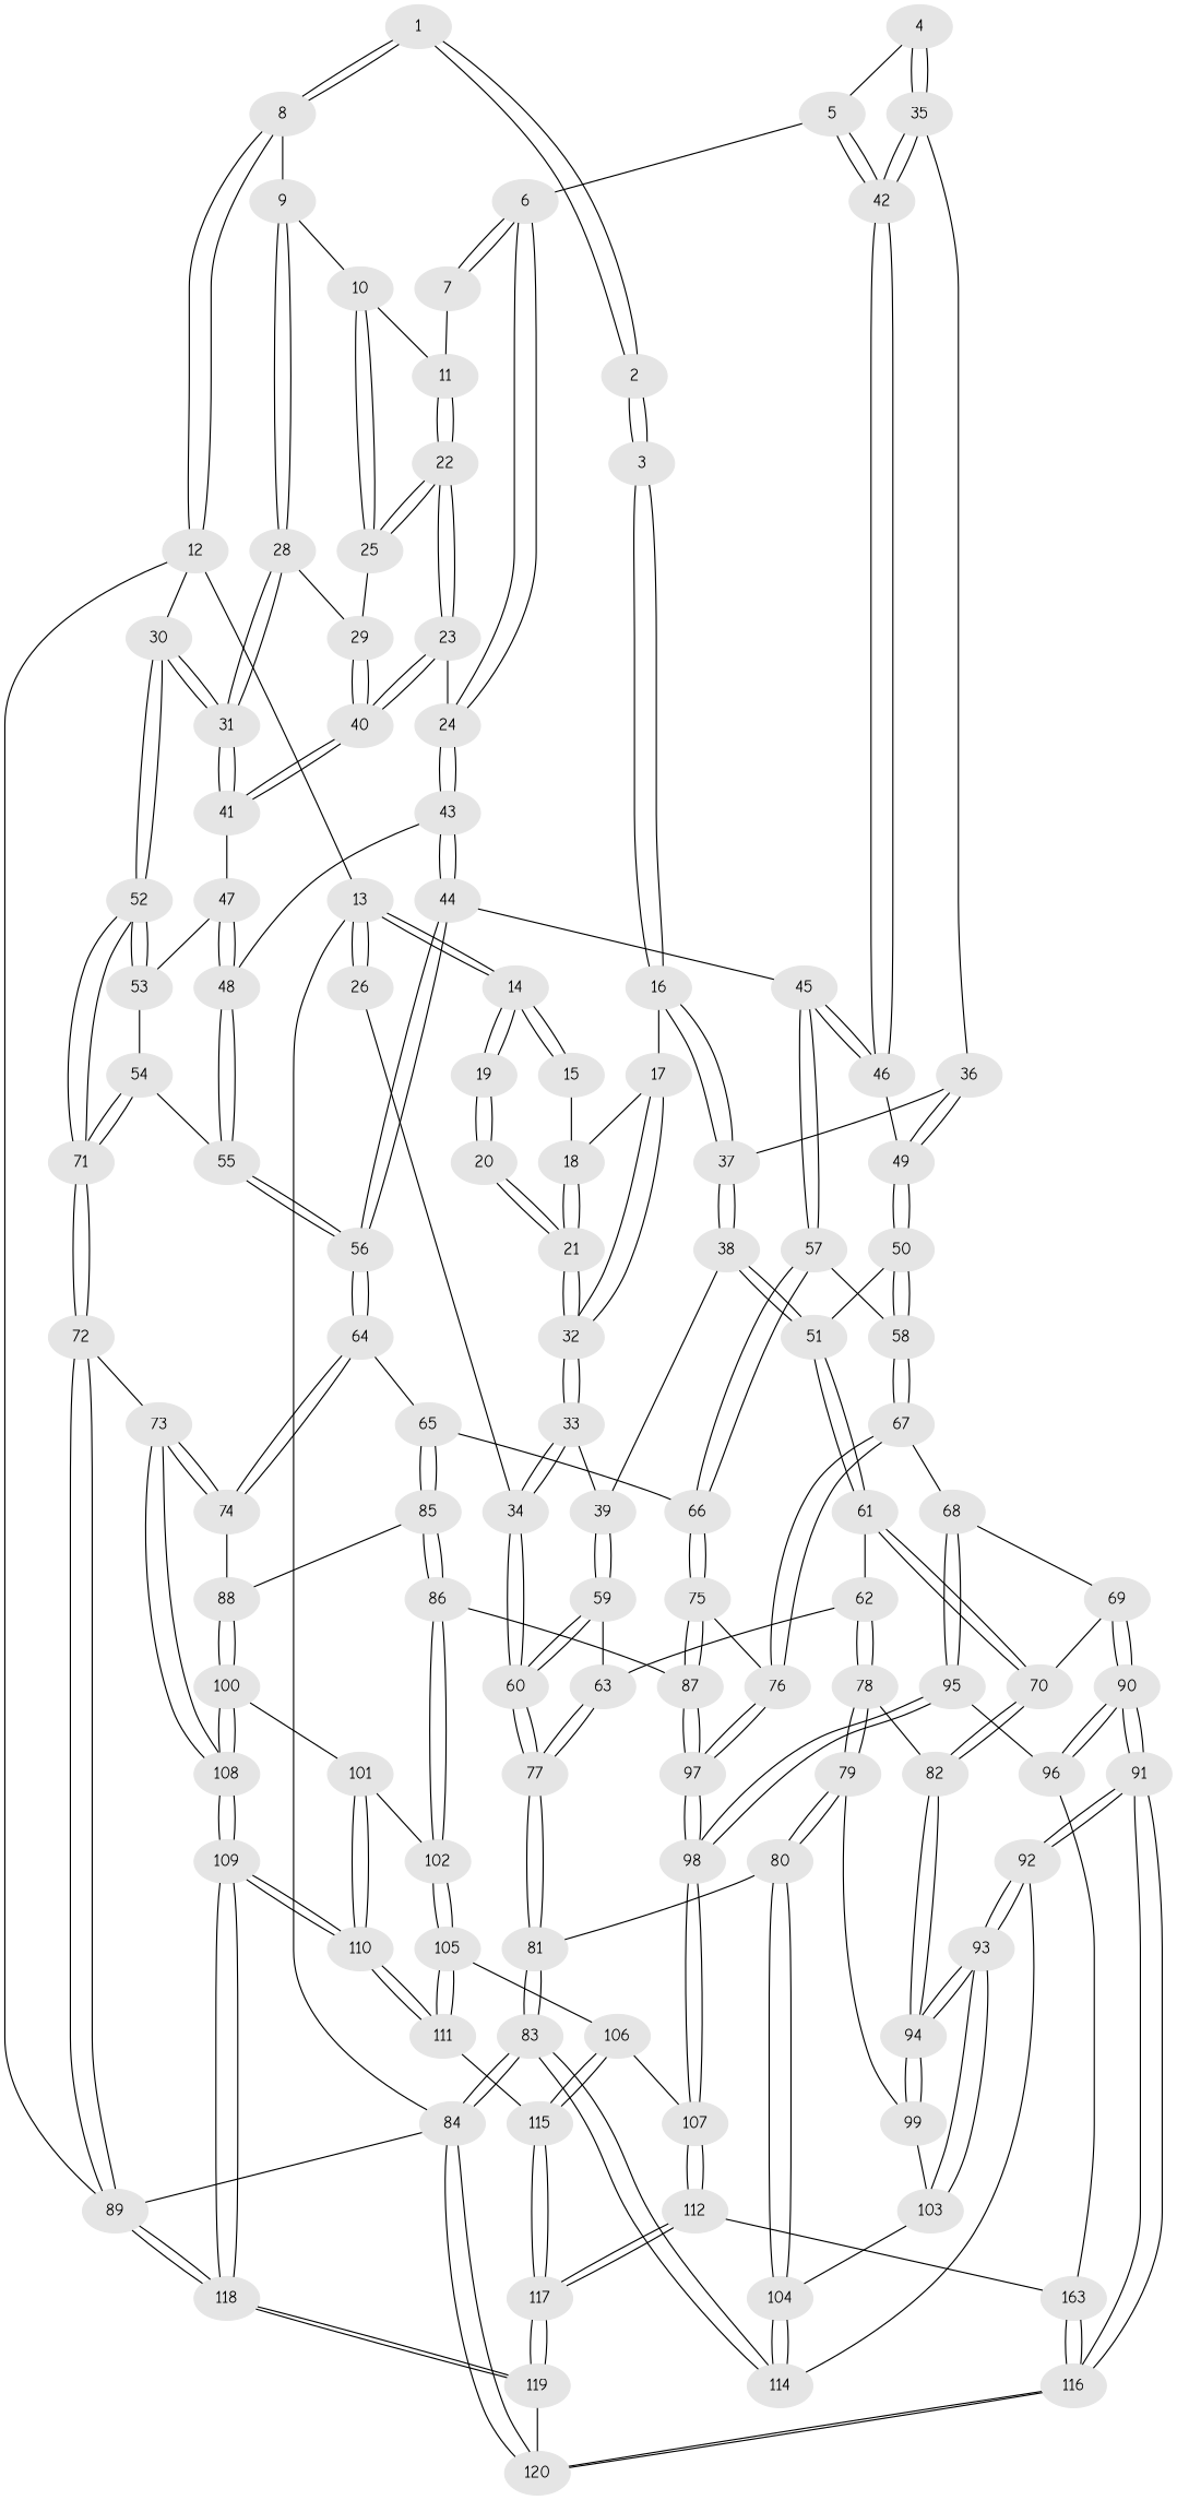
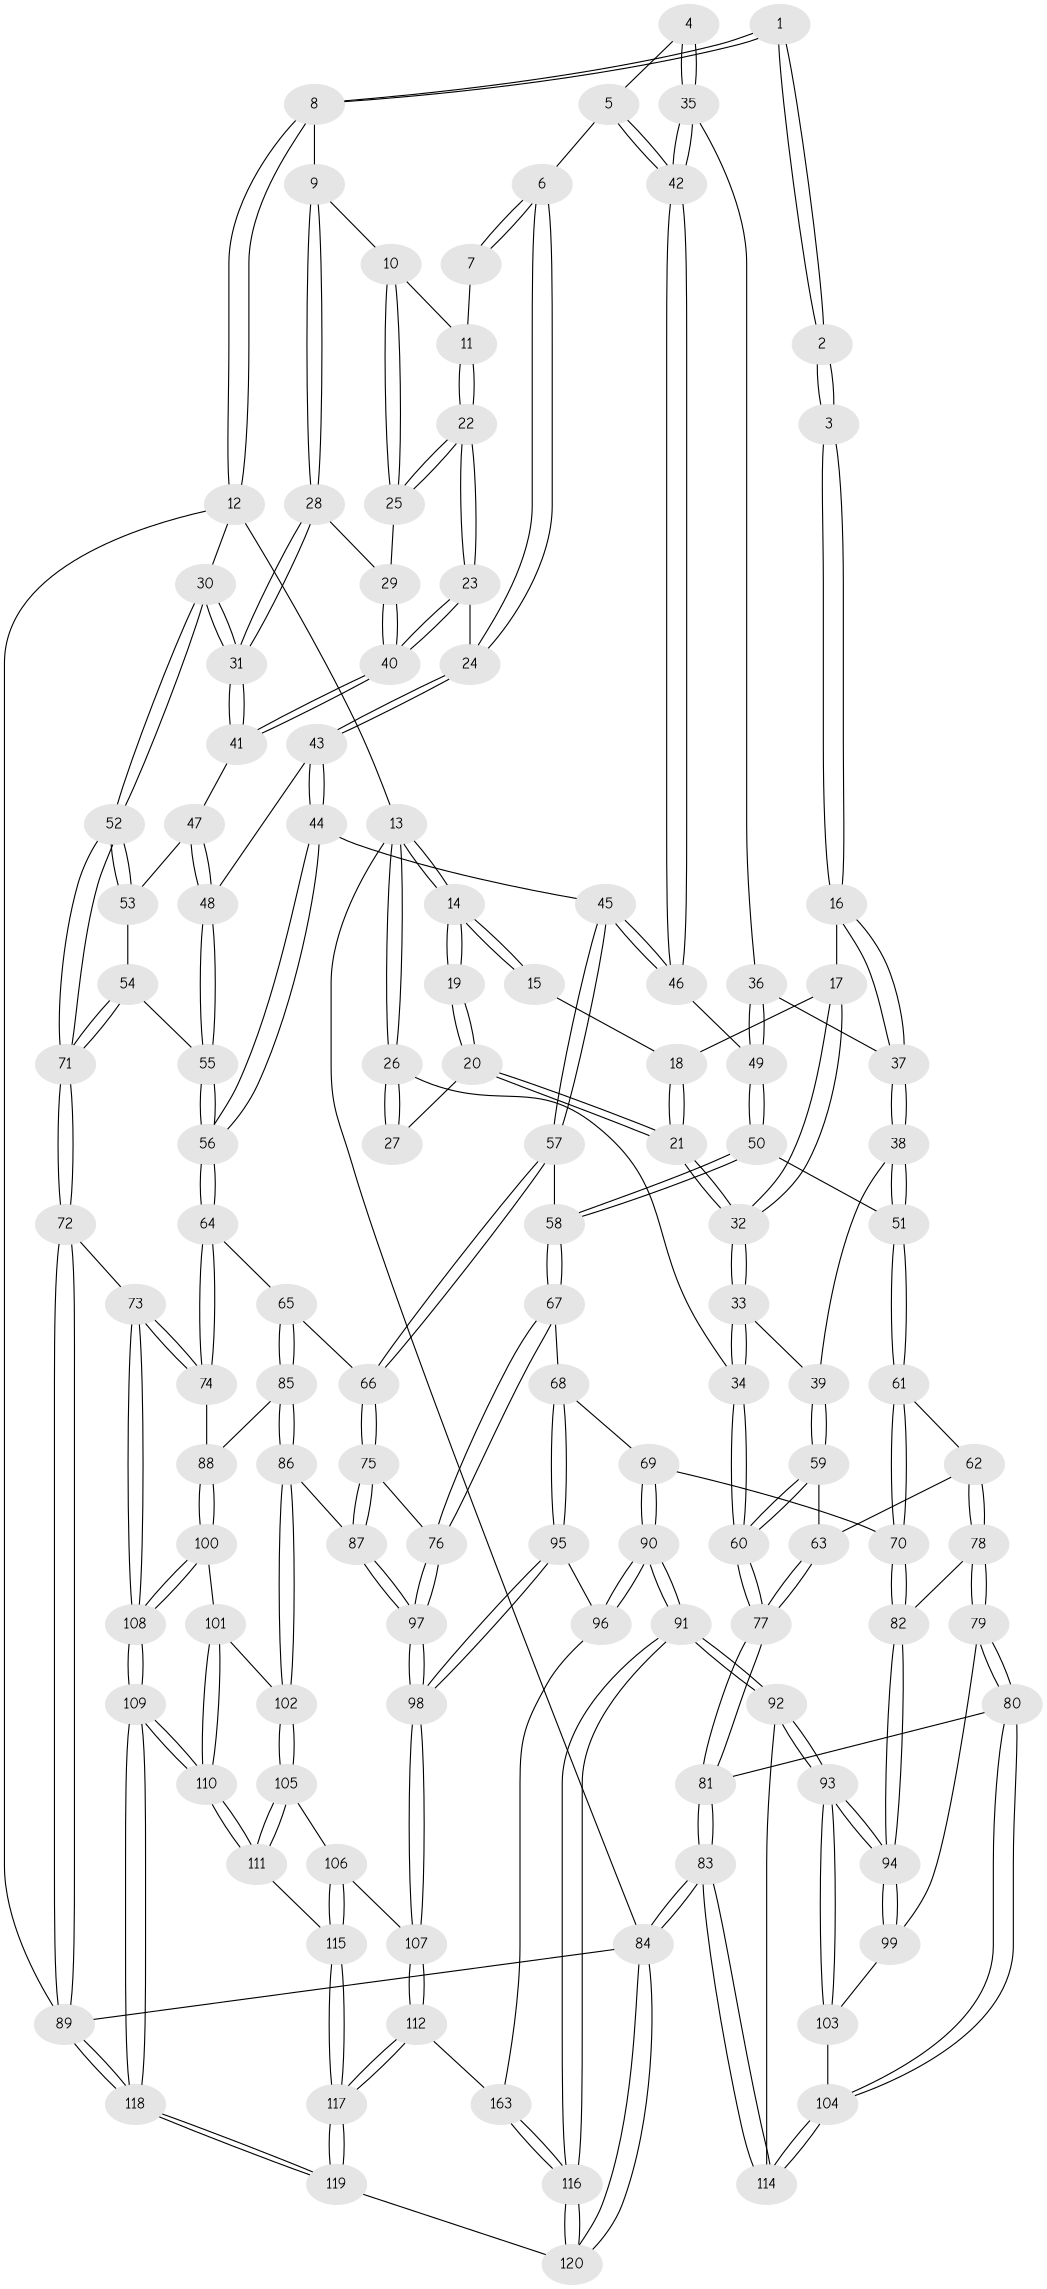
  graph {
    fontname="Comic Neue"
    node [color=gray90 fontname="Comic Neue" style=filled]
    edge [fontname="Comic Neue"]
    1
    2
    8
    3
    9
    12
    16
    4
    5
    35
    17
    37
    6
    42
    36
    7
    24
    46
    11
    43
    22
    10
    28
    13
    30
    89
    25
    29
    31
    23
    14
    26
    84
    52
    118
    15
    19
+   27
    34
    120
    18
    20
    21
    32
    38
    33
    40
    41
    44
    48
    60
    53
    71
    47
    39
    59
    77
    49
    50
    51
    61
    63
    45
    56
    55
    57
    64
    58
    66
    54
    67
    62
    70
    72
    65
    74
    75
    68
    76
    81
    78
    82
    79
    85
    88
    86
    87
    69
    95
    97
    90
    96
    98
    91
    94
    73
    108
    109
    100
    83
    80
    99
    104
    103
    114
    102
    105
    101
    119
    92
    116
    n112 [label=163]
    93
    107
    112
    110
    111
    106
    115
    117
    1 -- 2
    1 -- 2
    1 -- 8
    1 -- 8
    2 -- 3
    2 -- 3
    8 -- 9
    8 -- 12
    8 -- 12
    3 -- 16
    3 -- 16
    9 -- 10
    9 -- 28
    9 -- 28
    12 -- 13
    12 -- 30
    12 -- 89
    16 -- 17
    16 -- 37
    16 -- 37
    4 -- 5
    4 -- 35
    4 -- 35
    5 -- 6
    5 -- 42
    5 -- 42
    35 -- 42
    35 -- 42
    35 -- 36
    17 -- 18
    17 -- 32
    17 -- 32
    37 -- 38
    37 -- 38
    6 -- 7
    6 -- 7
    6 -- 24
    6 -- 24
    42 -- 46
    42 -- 46
    36 -- 37
    36 -- 49
    36 -- 49
    7 -- 11
    24 -- 43
    24 -- 43
    46 -- 49
    11 -- 22
    11 -- 22
    43 -- 44
    43 -- 44
    43 -- 48
    22 -- 25
    22 -- 25
    22 -- 23
    22 -- 23
    10 -- 11
    10 -- 25
    10 -- 25
    28 -- 29
    28 -- 31
    28 -- 31
    13 -- 14
    13 -- 14
    13 -- 26
    13 -- 26
    13 -- 84
    30 -- 31
    30 -- 31
    30 -- 52
    30 -- 52
    89 -- 118
    89 -- 118
    25 -- 29
    29 -- 40
    29 -- 40
    31 -- 41
    31 -- 41
    23 -- 24
    23 -- 40
    23 -- 40
    14 -- 15
    14 -- 15
    14 -- 19
    14 -- 19
+   26 -- 27
+   26 -- 27
    26 -- 34
    84 -- 89
    84 -- 120
    84 -- 120
    52 -- 53
    52 -- 53
    52 -- 71
    52 -- 71
    118 -- 119
    118 -- 119
    15 -- 18
    19 -- 20
    19 -- 20
    34 -- 60
    34 -- 60
    18 -- 21
    18 -- 21
+   20 -- 27
    20 -- 21
    20 -- 21
    21 -- 32
    21 -- 32
    32 -- 33
    32 -- 33
    38 -- 39
    38 -- 51
    38 -- 51
    33 -- 34
    33 -- 34
    33 -- 39
    40 -- 41
    40 -- 41
    41 -- 47
    44 -- 45
    44 -- 56
    44 -- 56
    48 -- 55
    48 -- 55
    60 -- 77
    60 -- 77
    53 -- 54
    71 -- 72
    71 -- 72
    47 -- 48
    47 -- 48
    47 -- 53
    39 -- 59
    39 -- 59
    59 -- 60
    59 -- 60
    59 -- 63
    77 -- 81
    77 -- 81
    49 -- 50
    49 -- 50
    50 -- 51
    50 -- 58
    50 -- 58
    51 -- 61
    51 -- 61
    61 -- 62
    61 -- 70
    61 -- 70
    63 -- 77
    63 -- 77
    45 -- 46
    45 -- 46
    45 -- 57
    45 -- 57
    56 -- 64
    56 -- 64
    55 -- 56
    55 -- 56
    57 -- 58
    57 -- 66
    57 -- 66
    64 -- 65
    64 -- 74
    64 -- 74
    58 -- 67
    58 -- 67
    66 -- 75
    66 -- 75
    54 -- 71
    54 -- 71
    54 -- 55
    67 -- 68
    67 -- 76
    67 -- 76
    62 -- 63
    62 -- 78
    62 -- 78
    70 -- 82
    70 -- 82
    72 -- 89
    72 -- 89
    72 -- 73
    65 -- 66
    65 -- 85
    65 -- 85
    74 -- 88
    75 -- 76
    75 -- 87
    75 -- 87
    68 -- 69
    68 -- 95
    68 -- 95
    76 -- 97
    76 -- 97
    81 -- 83
    81 -- 83
    78 -- 82
    78 -- 79
    78 -- 79
    82 -- 94
    82 -- 94
    79 -- 80
    79 -- 80
    79 -- 99
    85 -- 88
    85 -- 86
    85 -- 86
    88 -- 100
    88 -- 100
    86 -- 87
    86 -- 102
    86 -- 102
    87 -- 97
    87 -- 97
    69 -- 70
    69 -- 90
    69 -- 90
    95 -- 96
    95 -- 98
    95 -- 98
    97 -- 98
    97 -- 98
    90 -- 96
    90 -- 96
    90 -- 91
    90 -- 91
    96 -- n112
    98 -- 107
    98 -- 107
    91 -- 92
    91 -- 92
    91 -- 116
    91 -- 116
    94 -- 99
    94 -- 99
    73 -- 74
    73 -- 74
    73 -- 108
    73 -- 108
    108 -- 109
    108 -- 109
    109 -- 118
    109 -- 118
    109 -- 110
    109 -- 110
    100 -- 108
    100 -- 108
    100 -- 101
    83 -- 84
    83 -- 84
    83 -- 114
    83 -- 114
    80 -- 81
    80 -- 104
    80 -- 104
    99 -- 103
    104 -- 114
    104 -- 114
    103 -- 104
    102 -- 105
    102 -- 105
    105 -- 111
    105 -- 111
    105 -- 106
    101 -- 102
    101 -- 110
    101 -- 110
    119 -- 120
    92 -- 114
    92 -- 93
    92 -- 93
    116 -- 120
    116 -- 120
    n112 -- 116
    n112 -- 116
    93 -- 94
    93 -- 94
    93 -- 103
    93 -- 103
    107 -- 112
    107 -- 112
    112 -- n112
    112 -- 117
    112 -- 117
    110 -- 111
    110 -- 111
    111 -- 115
    106 -- 107
    106 -- 115
    106 -- 115
    115 -- 117
    115 -- 117
    117 -- 119
    117 -- 119
  }
